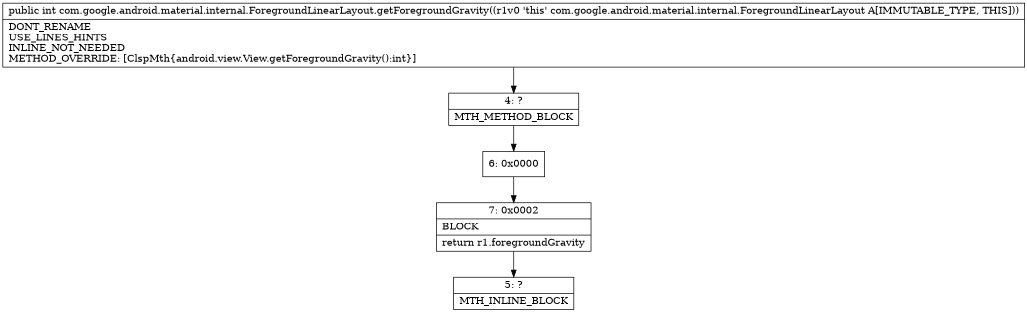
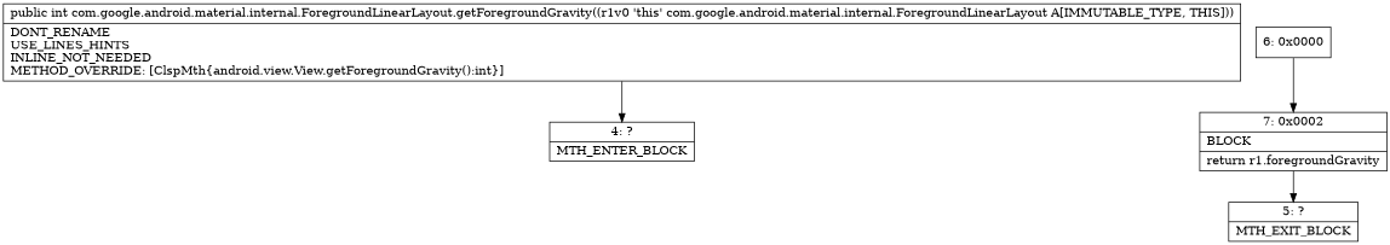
  digraph {
    node [shape=record]
-   n1 [label="{4\:\ ?|MTH_METHOD_BLOCK\l}"]
+   n1 [label="{4\:\ ?|MTH_ENTER_BLOCK\l}"]
    n2 [label="{6\:\ 0x0000}"]
    n3 [label="{7\:\ 0x0002|BLOCK\l|return r1.foregroundGravity\l}"]
-   n4 [label="{5\:\ ?|MTH_INLINE_BLOCK\l}"]
+   n4 [label="{5\:\ ?|MTH_EXIT_BLOCK\l}"]
    n5 [label="{public int com.google.android.material.internal.ForegroundLinearLayout.getForegroundGravity((r1v0 'this' com.google.android.material.internal.ForegroundLinearLayout A[IMMUTABLE_TYPE, THIS]))  | DONT_RENAME\lUSE_LINES_HINTS\lINLINE_NOT_NEEDED\lMETHOD_OVERRIDE: [ClspMth\{android.view.View.getForegroundGravity():int\}]\l}"]
-   n1 -> n2
    n2 -> n3
    n3 -> n4
    n5 -> n1
  }
